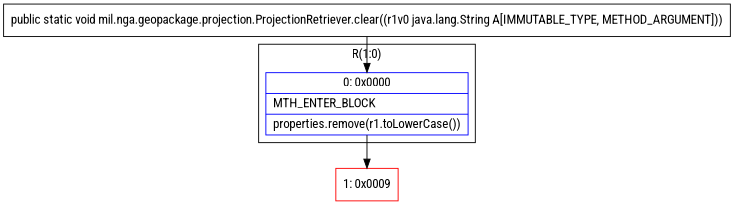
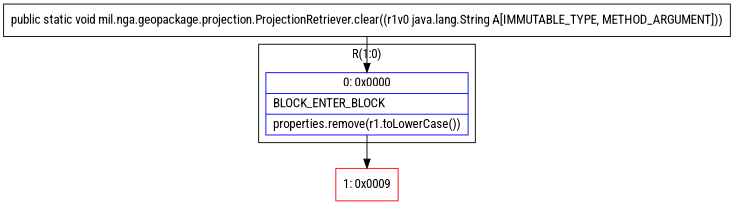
  digraph {
    fontname="Roboto Condensed"
    node [shape=record fontname="Roboto Condensed"]
    edge [fontname="Roboto Condensed"]
-   n1 [color=blue label="{0\:\ 0x0000|MTH_ENTER_BLOCK\l|properties.remove(r1.toLowerCase())\l}"]
+   n1 [color=blue label="{0\:\ 0x0000|BLOCK_ENTER_BLOCK\l|properties.remove(r1.toLowerCase())\l}"]
    n2 [color=red label="{1\:\ 0x0009}"]
    n3 [label="{public static void mil.nga.geopackage.projection.ProjectionRetriever.clear((r1v0 java.lang.String A[IMMUTABLE_TYPE, METHOD_ARGUMENT])) }"]
    subgraph cluster_1 {
      label="R(1:0)"
      n1
    }
    n1 -> n2
    n3 -> n1
  }
